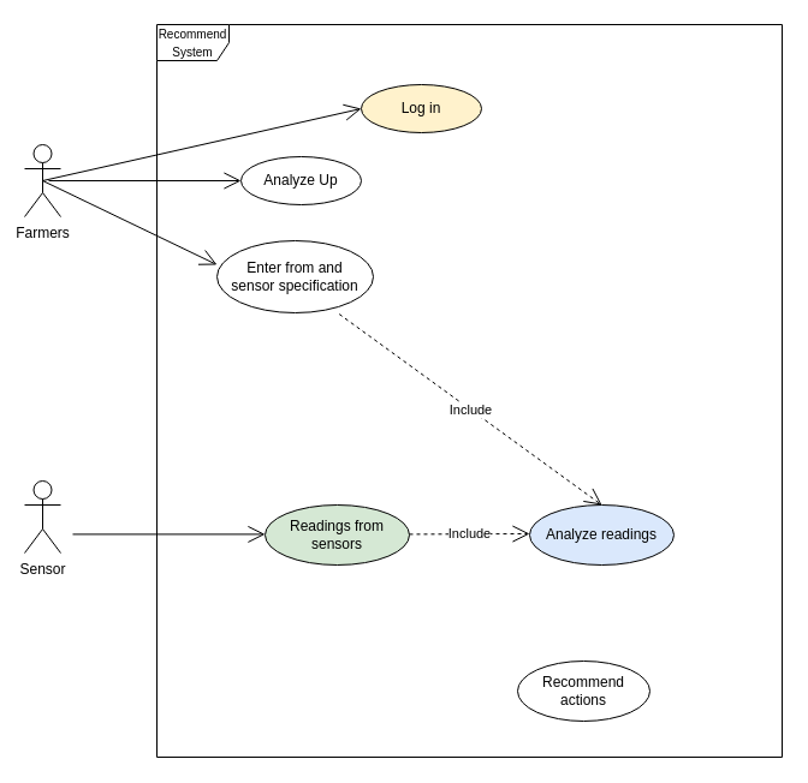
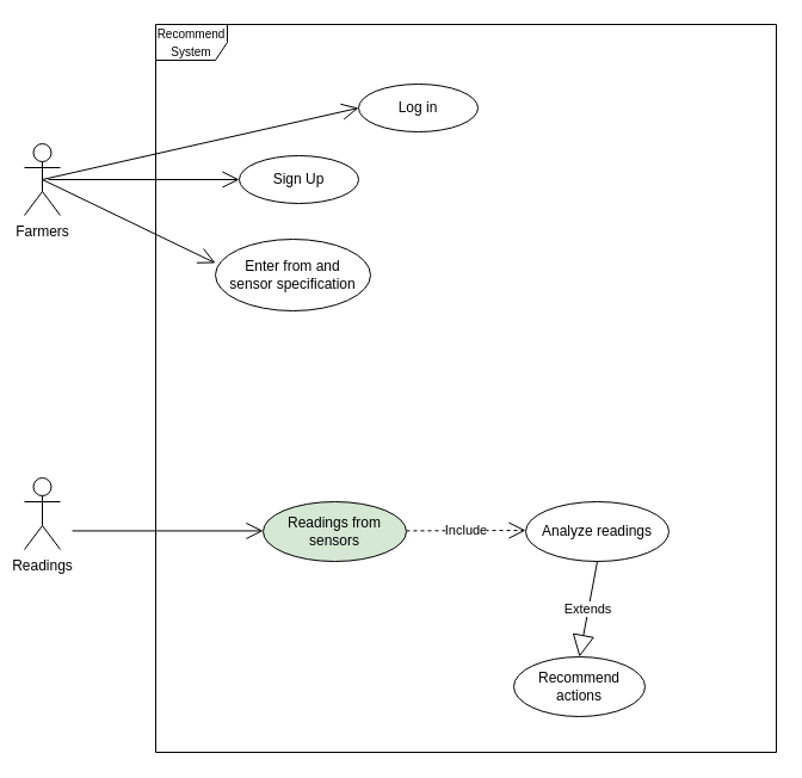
  <mxCell id="0" />
  <mxCell id="1" parent="0" />
  <mxCell id="2" value="&lt;font style=&quot;font-size: 10px;&quot;&gt;Recommend System&lt;/font&gt;" style="shape=umlFrame;whiteSpace=wrap;html=1;pointerEvents=0;" parent="1" vertex="1"><mxGeometry x="130" y="20" width="520" height="610" as="geometry" /></mxCell>
  <mxCell id="3" value="Farmers" style="shape=umlActor;verticalLabelPosition=bottom;verticalAlign=top;html=1;" parent="1" vertex="1"><mxGeometry x="20" y="120" width="30" height="60" as="geometry" /></mxCell>
- <mxCell id="4" value="Sensor" style="shape=umlActor;verticalLabelPosition=bottom;verticalAlign=top;html=1;" parent="1" vertex="1"><mxGeometry x="20" y="400" width="30" height="60" as="geometry" /></mxCell>
- <mxCell id="5" value="Analyze Up" style="ellipse;whiteSpace=wrap;html=1;" parent="1" vertex="1"><mxGeometry x="200" y="130" width="100" height="40" as="geometry" /></mxCell>
+ <mxCell id="4" value="Readings" style="shape=umlActor;verticalLabelPosition=bottom;verticalAlign=top;html=1;" parent="1" vertex="1"><mxGeometry x="20" y="400" width="30" height="60" as="geometry" /></mxCell>
+ <mxCell id="5" value="Sign Up" style="ellipse;whiteSpace=wrap;html=1;" parent="1" vertex="1"><mxGeometry x="200" y="130" width="100" height="40" as="geometry" /></mxCell>
  <mxCell id="6" value="Enter from and&lt;div&gt;sensor specification&lt;/div&gt;" style="ellipse;whiteSpace=wrap;html=1;" parent="1" vertex="1"><mxGeometry x="180" y="200" width="130" height="60" as="geometry" /></mxCell>
- <mxCell id="7" value="Log in" style="ellipse;whiteSpace=wrap;html=1;fillColor=#fff2cc;" parent="1" vertex="1"><mxGeometry x="300" y="70" width="100" height="40" as="geometry" /></mxCell>
+ <mxCell id="7" value="Log in" style="ellipse;whiteSpace=wrap;html=1;" parent="1" vertex="1"><mxGeometry x="300" y="70" width="100" height="40" as="geometry" /></mxCell>
  <mxCell id="8" value="Readings from sensors" style="ellipse;whiteSpace=wrap;html=1;fillColor=#d5e8d4;" parent="1" vertex="1"><mxGeometry x="220" y="420" width="120" height="50" as="geometry" /></mxCell>
- <mxCell id="9" value="Analyze readings" style="ellipse;whiteSpace=wrap;html=1;fillColor=#dae8fc;" parent="1" vertex="1"><mxGeometry x="440" y="420" width="120" height="50" as="geometry" /></mxCell>
+ <mxCell id="9" value="Analyze readings" style="ellipse;whiteSpace=wrap;html=1;" parent="1" vertex="1"><mxGeometry x="440" y="420" width="120" height="50" as="geometry" /></mxCell>
  <mxCell id="10" value="Recommend actions" style="ellipse;whiteSpace=wrap;html=1;" parent="1" vertex="1"><mxGeometry x="430" y="550" width="110" height="50" as="geometry" /></mxCell>
  <mxCell id="11" value="" style="endArrow=open;endFill=1;endSize=12;html=1;rounded=0;" parent="1" edge="1"><mxGeometry width="160" relative="1" as="geometry"><mxPoint x="40" y="150" as="sourcePoint" /><mxPoint x="200" y="150" as="targetPoint" /></mxGeometry></mxCell>
  <mxCell id="12" value="" style="endArrow=open;endFill=1;endSize=12;html=1;rounded=0;" parent="1" edge="1"><mxGeometry width="160" relative="1" as="geometry"><mxPoint x="35" y="150" as="sourcePoint" /><mxPoint x="180" y="220" as="targetPoint" /></mxGeometry></mxCell>
  <mxCell id="13" value="" style="endArrow=open;endFill=1;endSize=12;html=1;rounded=0;exitX=0.5;exitY=0.5;exitDx=0;exitDy=0;exitPerimeter=0;" parent="1" source="3" edge="1"><mxGeometry width="160" relative="1" as="geometry"><mxPoint x="140" y="90" as="sourcePoint" /><mxPoint x="300" y="90" as="targetPoint" /></mxGeometry></mxCell>
- <mxCell id="14" value="Include" style="endArrow=open;endSize=12;dashed=1;html=1;rounded=0;exitX=0.782;exitY=1.018;exitDx=0;exitDy=0;exitPerimeter=0;entryX=0.5;entryY=0;entryDx=0;entryDy=0;" parent="1" source="6" target="9" edge="1"><mxGeometry width="160" relative="1" as="geometry"><mxPoint x="240" y="324.41" as="sourcePoint" /><mxPoint x="380" y="320" as="targetPoint" /></mxGeometry></mxCell>
  <mxCell id="15" value="Include" style="endArrow=open;endSize=12;dashed=1;html=1;rounded=0;" parent="1" edge="1"><mxGeometry width="160" relative="1" as="geometry"><mxPoint x="340" y="444.41" as="sourcePoint" /><mxPoint x="440" y="444" as="targetPoint" /></mxGeometry></mxCell>
  <mxCell id="16" value="" style="endArrow=open;endFill=1;endSize=12;html=1;rounded=0;" parent="1" edge="1"><mxGeometry width="160" relative="1" as="geometry"><mxPoint x="60" y="444.41" as="sourcePoint" /><mxPoint x="220" y="444.41" as="targetPoint" /></mxGeometry></mxCell>
+ <mxCell id="17" value="Extends" style="endArrow=block;endSize=16;endFill=0;html=1;rounded=0;exitX=0.5;exitY=1;exitDx=0;exitDy=0;entryX=0.5;entryY=0;entryDx=0;entryDy=0;" parent="1" source="9" target="10" edge="1"><mxGeometry width="160" relative="1" as="geometry"><mxPoint x="290" y="520" as="sourcePoint" /><mxPoint x="450" y="520" as="targetPoint" /></mxGeometry></mxCell>
